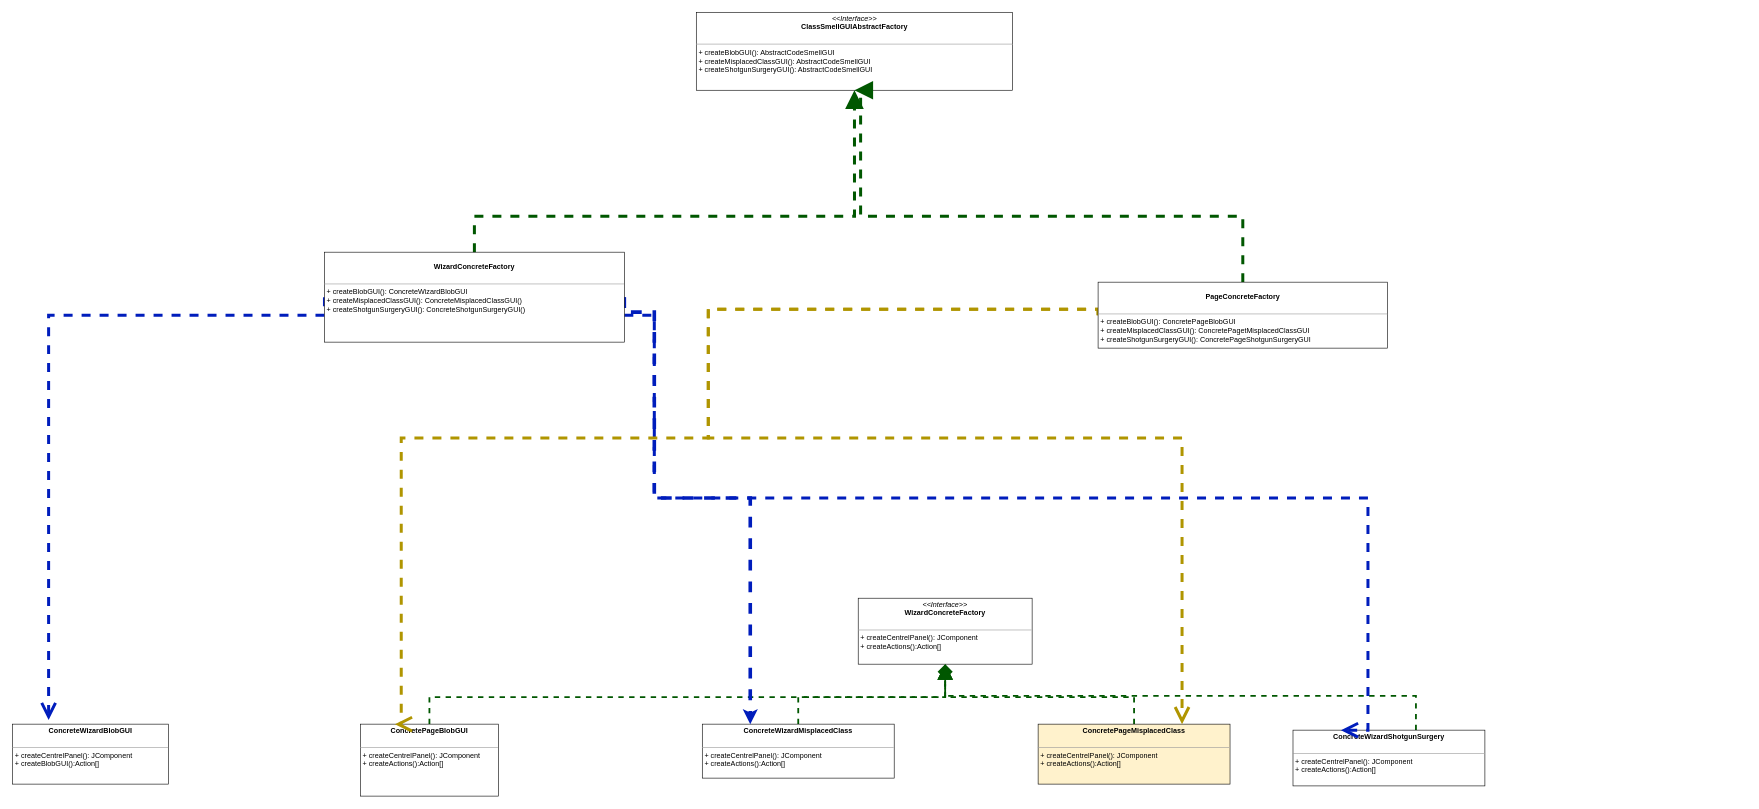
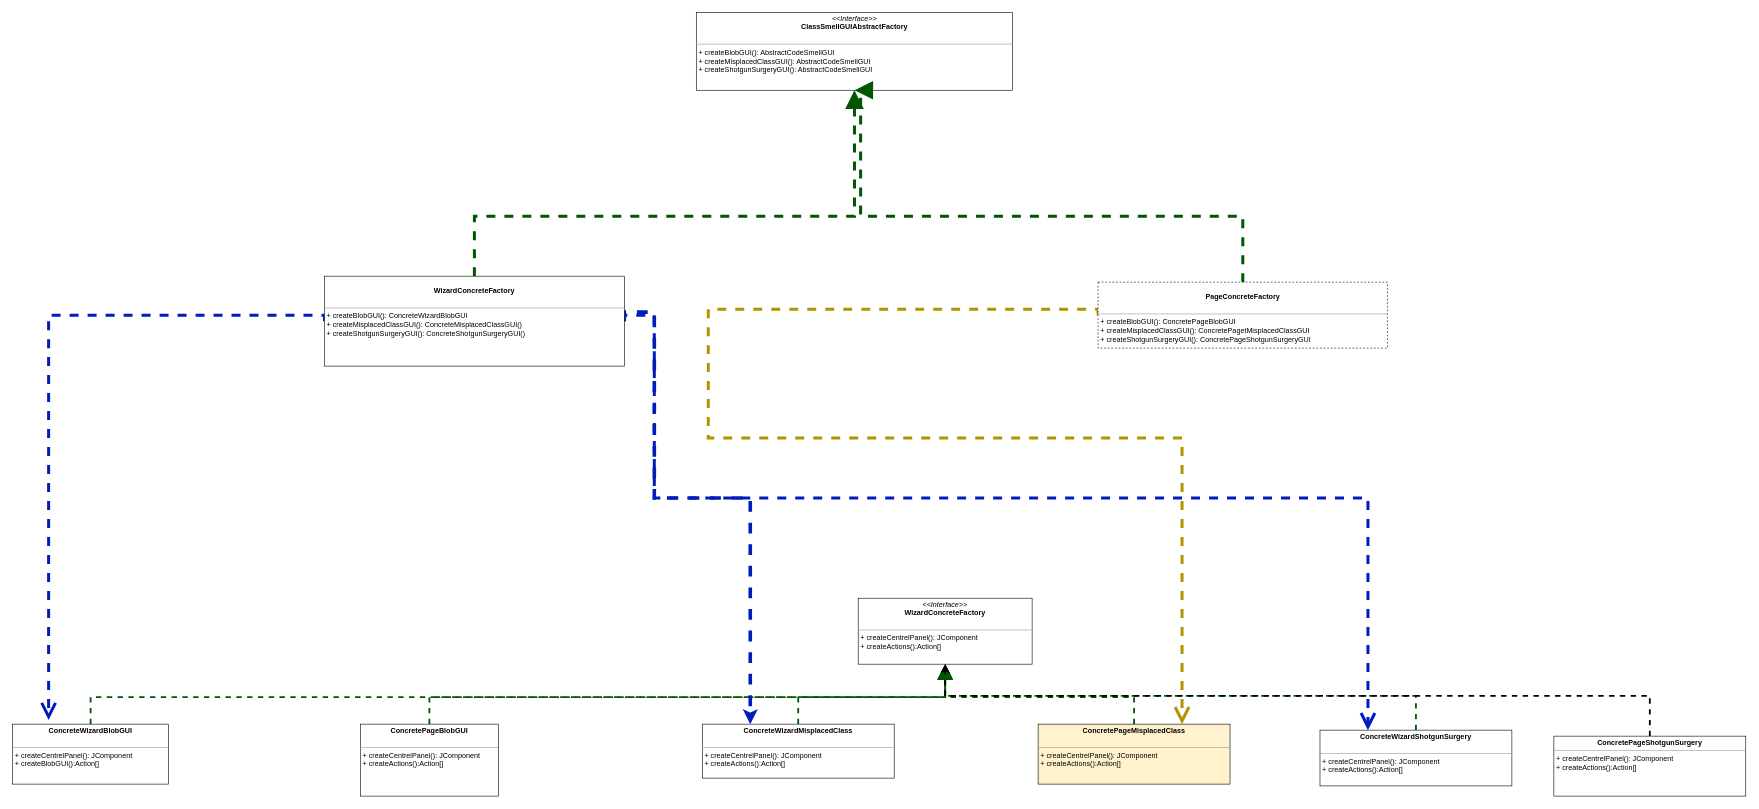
  <mxCell id="0" />
  <mxCell id="1" parent="0" />
+ <mxCell id="2" style="edgeStyle=orthogonalEdgeStyle;rounded=0;orthogonalLoop=1;jettySize=auto;html=1;exitX=0.5;exitY=0;exitDx=0;exitDy=0;entryX=0.5;entryY=1;entryDx=0;entryDy=0;endArrow=block;endFill=1;endSize=18;strokeWidth=3;fillColor=#008a00;strokeColor=#005700;dashed=1;" edge="1" parent="1" source="3" target="6"><mxGeometry relative="1" as="geometry" /></mxCell>
  <mxCell id="3" value="&lt;p style=&quot;margin:0px;margin-top:4px;text-align:center;&quot;&gt;&lt;b&gt;ConcreteWizardBlobGUI&lt;/b&gt;&lt;/p&gt;&lt;p style=&quot;margin:0px;margin-left:4px;&quot;&gt;&lt;br&gt;&lt;/p&gt;&lt;hr size=&quot;1&quot;&gt;&lt;p style=&quot;margin:0px;margin-left:4px;&quot;&gt;+ createCentrelPanel(): JComponent&lt;br&gt;+ createBlobGUI():Action[]&lt;br&gt;&lt;/p&gt;" style="verticalAlign=top;align=left;overflow=fill;fontSize=12;fontFamily=Helvetica;html=1;" vertex="1" parent="1"><mxGeometry x="20" y="1207" width="260" height="100" as="geometry" /></mxCell>
- <mxCell id="4" style="edgeStyle=orthogonalEdgeStyle;rounded=0;orthogonalLoop=1;jettySize=auto;html=1;exitX=0.5;exitY=0;exitDx=0;exitDy=0;endArrow=diamond;endFill=1;endSize=18;strokeWidth=3;fillColor=#008a00;strokeColor=#005700;dashed=1;entryX=0.5;entryY=1;entryDx=0;entryDy=0;" edge="1" parent="1" source="5" target="6"><mxGeometry relative="1" as="geometry"><mxPoint x="445.588" y="1107" as="targetPoint" /></mxGeometry></mxCell>
+ <mxCell id="4" style="edgeStyle=orthogonalEdgeStyle;rounded=0;orthogonalLoop=1;jettySize=auto;html=1;exitX=0.5;exitY=0;exitDx=0;exitDy=0;endArrow=block;endFill=1;endSize=18;strokeWidth=3;fillColor=#008a00;strokeColor=#005700;dashed=1;entryX=0.5;entryY=1;entryDx=0;entryDy=0;" edge="1" parent="1" source="5" target="6"><mxGeometry relative="1" as="geometry"><mxPoint x="445.588" y="1107" as="targetPoint" /></mxGeometry></mxCell>
  <mxCell id="5" value="&lt;p style=&quot;margin:0px;margin-top:4px;text-align:center;&quot;&gt;&lt;b&gt;ConcretePageBlobGUI&lt;/b&gt;&lt;/p&gt;&lt;p style=&quot;margin:0px;margin-left:4px;&quot;&gt;&lt;br&gt;&lt;/p&gt;&lt;hr size=&quot;1&quot;&gt;&lt;p style=&quot;margin:0px;margin-left:4px;&quot;&gt;+ createCentrelPanel(): JComponent&lt;br&gt;+ createActions():Action[]&lt;br&gt;&lt;/p&gt;" style="verticalAlign=top;align=left;overflow=fill;fontSize=12;fontFamily=Helvetica;html=1;" vertex="1" parent="1"><mxGeometry x="600" y="1207" width="230" height="120" as="geometry" /></mxCell>
  <mxCell id="6" value="&lt;p style=&quot;margin:0px;margin-top:4px;text-align:center;&quot;&gt;&lt;i&gt;&amp;lt;&amp;lt;Interface&amp;gt;&amp;gt;&lt;/i&gt;&lt;br&gt;&lt;b&gt;WizardConcreteFactory&lt;/b&gt;&lt;/p&gt;&lt;p style=&quot;margin:0px;margin-left:4px;&quot;&gt;&lt;br&gt;&lt;/p&gt;&lt;hr size=&quot;1&quot;&gt;&lt;p style=&quot;margin:0px;margin-left:4px;&quot;&gt;+ createCentrelPanel(): JComponent&lt;br&gt;+ createActions():Action[]&lt;br&gt;&lt;/p&gt;" style="verticalAlign=top;align=left;overflow=fill;fontSize=12;fontFamily=Helvetica;html=1;" vertex="1" parent="1"><mxGeometry x="1430" y="997" width="290" height="110" as="geometry" /></mxCell>
  <mxCell id="7" style="edgeStyle=orthogonalEdgeStyle;rounded=0;orthogonalLoop=1;jettySize=auto;html=1;exitX=0.5;exitY=0;exitDx=0;exitDy=0;entryX=0.5;entryY=1;entryDx=0;entryDy=0;endArrow=block;endFill=1;endSize=18;strokeWidth=3;fillColor=#008a00;strokeColor=#005700;dashed=1;" edge="1" parent="1" source="8" target="6"><mxGeometry relative="1" as="geometry" /></mxCell>
  <mxCell id="8" value="&lt;p style=&quot;margin:0px;margin-top:4px;text-align:center;&quot;&gt;&lt;b&gt;ConcreteWizardMisplacedClass&lt;/b&gt;&lt;/p&gt;&lt;p style=&quot;margin:0px;margin-left:4px;&quot;&gt;&lt;br&gt;&lt;/p&gt;&lt;hr size=&quot;1&quot;&gt;&lt;p style=&quot;margin:0px;margin-left:4px;&quot;&gt;+ createCentrelPanel(): JComponent&lt;br&gt;+ createActions():Action[]&lt;br&gt;&lt;/p&gt;" style="verticalAlign=top;align=left;overflow=fill;fontSize=12;fontFamily=Helvetica;html=1;" vertex="1" parent="1"><mxGeometry x="1170" y="1207" width="320" height="90" as="geometry" /></mxCell>
  <mxCell id="9" style="edgeStyle=orthogonalEdgeStyle;rounded=0;orthogonalLoop=1;jettySize=auto;html=1;exitX=0.5;exitY=0;exitDx=0;exitDy=0;endArrow=block;endFill=1;endSize=18;strokeWidth=3;entryX=0.5;entryY=1;entryDx=0;entryDy=0;fillColor=#008a00;strokeColor=#005700;dashed=1;" edge="1" parent="1" source="10" target="6"><mxGeometry relative="1" as="geometry"><mxPoint x="1830" y="1127" as="targetPoint" /></mxGeometry></mxCell>
  <mxCell id="10" value="&lt;p style=&quot;margin:0px;margin-top:4px;text-align:center;&quot;&gt;&lt;b&gt;ConcretePageMisplacedClass&lt;/b&gt;&lt;/p&gt;&lt;p style=&quot;margin:0px;margin-left:4px;&quot;&gt;&lt;br&gt;&lt;/p&gt;&lt;hr size=&quot;1&quot;&gt;&lt;p style=&quot;margin:0px;margin-left:4px;&quot;&gt;+ createCentrelPanel(): JComponent&lt;br&gt;+ createActions():Action[]&lt;br&gt;&lt;/p&gt;" style="verticalAlign=top;align=left;overflow=fill;fontSize=12;fontFamily=Helvetica;html=1;fillColor=#fff2cc;" vertex="1" parent="1"><mxGeometry x="1730" y="1207" width="320" height="100" as="geometry" /></mxCell>
  <mxCell id="11" style="edgeStyle=orthogonalEdgeStyle;rounded=0;orthogonalLoop=1;jettySize=auto;html=1;entryX=0.5;entryY=1;entryDx=0;entryDy=0;endArrow=block;endFill=1;endSize=18;strokeWidth=3;fillColor=#008a00;strokeColor=#005700;dashed=1;" edge="1" parent="1" source="12" target="6"><mxGeometry relative="1" as="geometry"><Array as="points"><mxPoint x="2360" y="1160" /><mxPoint x="1575" y="1160" /></Array></mxGeometry></mxCell>
- <mxCell id="12" value="&lt;p style=&quot;margin:0px;margin-top:4px;text-align:center;&quot;&gt;&lt;b&gt;ConcreteWizardShotgunSurgery&lt;/b&gt;&lt;/p&gt;&lt;p style=&quot;margin:0px;margin-left:4px;&quot;&gt;&lt;br&gt;&lt;/p&gt;&lt;hr size=&quot;1&quot;&gt;&lt;p style=&quot;margin:0px;margin-left:4px;&quot;&gt;+ createCentrelPanel(): JComponent&lt;br&gt;+ createActions():Action[]&lt;br&gt;&lt;/p&gt;" style="verticalAlign=top;align=left;overflow=fill;fontSize=12;fontFamily=Helvetica;html=1;" vertex="1" parent="1"><mxGeometry x="2155" y="1217" width="320" height="93" as="geometry" /></mxCell>
+ <mxCell id="12" value="&lt;p style=&quot;margin:0px;margin-top:4px;text-align:center;&quot;&gt;&lt;b&gt;ConcreteWizardShotgunSurgery&lt;/b&gt;&lt;/p&gt;&lt;p style=&quot;margin:0px;margin-left:4px;&quot;&gt;&lt;br&gt;&lt;/p&gt;&lt;hr size=&quot;1&quot;&gt;&lt;p style=&quot;margin:0px;margin-left:4px;&quot;&gt;+ createCentrelPanel(): JComponent&lt;br&gt;+ createActions():Action[]&lt;br&gt;&lt;/p&gt;" style="verticalAlign=top;align=left;overflow=fill;fontSize=12;fontFamily=Helvetica;html=1;" vertex="1" parent="1"><mxGeometry x="2200" y="1217" width="320" height="93" as="geometry" /></mxCell>
  <mxCell id="13" value="&lt;p style=&quot;margin:0px;margin-top:4px;text-align:center;&quot;&gt;&lt;i&gt;&amp;lt;&amp;lt;Interface&amp;gt;&amp;gt;&lt;/i&gt;&lt;br&gt;&lt;b&gt;ClassSmellGUIAbstractFactory&lt;/b&gt;&lt;/p&gt;&lt;p style=&quot;margin:0px;margin-left:4px;&quot;&gt;&lt;br&gt;&lt;/p&gt;&lt;hr size=&quot;1&quot;&gt;&lt;p style=&quot;margin:0px;margin-left:4px;&quot;&gt;+ createBlobGUI(): AbstractCodeSmellGUI&lt;br&gt;+ createMisplacedClassGUI(): AbstractCodeSmellGUI&lt;br&gt;&lt;/p&gt;&lt;p style=&quot;margin:0px;margin-left:4px;&quot;&gt;+ createShotgunSurgeryGUI(): AbstractCodeSmellGUI&lt;/p&gt;&lt;p style=&quot;margin:0px;margin-left:4px;&quot;&gt;&lt;br&gt;&lt;/p&gt;" style="verticalAlign=top;align=left;overflow=fill;fontSize=12;fontFamily=Helvetica;html=1;" vertex="1" parent="1"><mxGeometry x="1160" y="20" width="527.5" height="130" as="geometry" /></mxCell>
  <mxCell id="14" style="edgeStyle=orthogonalEdgeStyle;rounded=0;orthogonalLoop=1;jettySize=auto;html=1;exitX=0.5;exitY=0;exitDx=0;exitDy=0;entryX=0.5;entryY=1;entryDx=0;entryDy=0;endArrow=block;endFill=1;endSize=18;strokeWidth=5;fillColor=#008a00;strokeColor=#005700;dashed=1;" edge="1" parent="1" source="18" target="13"><mxGeometry relative="1" as="geometry"><Array as="points"><mxPoint x="790" y="450" /><mxPoint x="790" y="360" /><mxPoint x="1440" y="360" /></Array></mxGeometry></mxCell>
  <mxCell id="15" style="edgeStyle=orthogonalEdgeStyle;rounded=0;orthogonalLoop=1;jettySize=auto;html=1;exitX=0;exitY=0.5;exitDx=0;exitDy=0;dashed=1;endArrow=open;endFill=0;endSize=18;strokeWidth=5;fillColor=#0050ef;strokeColor=#001DBC;" edge="1" parent="1" source="18"><mxGeometry relative="1" as="geometry"><Array as="points"><mxPoint x="540" y="525" /><mxPoint x="80" y="525" /></Array><mxPoint x="80" y="1200" as="targetPoint" /></mxGeometry></mxCell>
  <mxCell id="16" style="edgeStyle=orthogonalEdgeStyle;rounded=0;orthogonalLoop=1;jettySize=auto;html=1;exitX=1;exitY=0.5;exitDx=0;exitDy=0;entryX=0.25;entryY=0;entryDx=0;entryDy=0;dashed=1;endArrow=open;endFill=0;endSize=18;strokeWidth=5;fillColor=#0050ef;strokeColor=#001DBC;" edge="1" parent="1" source="18" target="12"><mxGeometry relative="1" as="geometry"><Array as="points"><mxPoint x="1040" y="525" /><mxPoint x="1090" y="525" /><mxPoint x="1090" y="830" /><mxPoint x="2280" y="830" /></Array></mxGeometry></mxCell>
  <mxCell id="17" style="edgeStyle=orthogonalEdgeStyle;rounded=0;orthogonalLoop=1;jettySize=auto;html=1;exitX=1;exitY=0.5;exitDx=0;exitDy=0;entryX=0.25;entryY=0;entryDx=0;entryDy=0;fillColor=#0050ef;strokeColor=#001DBC;dashed=1;strokeWidth=6;" edge="1" parent="1" source="18" target="8"><mxGeometry relative="1" as="geometry"><Array as="points"><mxPoint x="1040" y="520" /><mxPoint x="1090" y="520" /><mxPoint x="1090" y="830" /><mxPoint x="1250" y="830" /></Array></mxGeometry></mxCell>
- <mxCell id="18" value="&lt;p style=&quot;margin:0px;margin-top:4px;text-align:center;&quot;&gt;&lt;br&gt;&lt;b&gt;WizardConcreteFactory&lt;/b&gt;&lt;/p&gt;&lt;p style=&quot;margin:0px;margin-left:4px;&quot;&gt;&lt;br&gt;&lt;/p&gt;&lt;hr size=&quot;1&quot;&gt;&lt;p style=&quot;margin: 0px 0px 0px 4px;&quot;&gt;+ createBlobGUI(): ConcreteWizardBlobGUI&lt;br&gt;+ createMisplacedClassGUI(): ConcreteMisplacedClassGUI()&lt;br&gt;&lt;/p&gt;&lt;p style=&quot;margin: 0px 0px 0px 4px;&quot;&gt;+ createShotgunSurgeryGUI(): ConcreteShotgunSurgeryGUI()&lt;/p&gt;" style="verticalAlign=top;align=left;overflow=fill;fontSize=12;fontFamily=Helvetica;html=1;" vertex="1" parent="1"><mxGeometry x="540" y="420" width="500" height="150" as="geometry" /></mxCell>
+ <mxCell id="18" value="&lt;p style=&quot;margin:0px;margin-top:4px;text-align:center;&quot;&gt;&lt;br&gt;&lt;b&gt;WizardConcreteFactory&lt;/b&gt;&lt;/p&gt;&lt;p style=&quot;margin:0px;margin-left:4px;&quot;&gt;&lt;br&gt;&lt;/p&gt;&lt;hr size=&quot;1&quot;&gt;&lt;p style=&quot;margin: 0px 0px 0px 4px;&quot;&gt;+ createBlobGUI(): ConcreteWizardBlobGUI&lt;br&gt;+ createMisplacedClassGUI(): ConcreteMisplacedClassGUI()&lt;br&gt;&lt;/p&gt;&lt;p style=&quot;margin: 0px 0px 0px 4px;&quot;&gt;+ createShotgunSurgeryGUI(): ConcreteShotgunSurgeryGUI()&lt;/p&gt;" style="verticalAlign=top;align=left;overflow=fill;fontSize=12;fontFamily=Helvetica;html=1;" vertex="1" parent="1"><mxGeometry x="540" y="460" width="500" height="150" as="geometry" /></mxCell>
  <mxCell id="19" style="edgeStyle=orthogonalEdgeStyle;rounded=0;orthogonalLoop=1;jettySize=auto;html=1;entryX=0.5;entryY=1;entryDx=0;entryDy=0;endArrow=block;endFill=1;endSize=18;strokeWidth=5;fillColor=#008a00;strokeColor=#005700;dashed=1;" edge="1" parent="1" source="22" target="13"><mxGeometry relative="1" as="geometry"><Array as="points"><mxPoint x="2071" y="360" /><mxPoint x="1434" y="360" /></Array></mxGeometry></mxCell>
- <mxCell id="20" style="edgeStyle=orthogonalEdgeStyle;rounded=0;orthogonalLoop=1;jettySize=auto;html=1;exitX=0;exitY=0.5;exitDx=0;exitDy=0;entryX=0.25;entryY=0;entryDx=0;entryDy=0;dashed=1;endArrow=open;endFill=0;endSize=18;strokeWidth=5;fillColor=#e3c800;strokeColor=#B09500;" edge="1" parent="1" source="22" target="5"><mxGeometry relative="1" as="geometry"><Array as="points"><mxPoint x="1830" y="515" /><mxPoint x="1180" y="515" /><mxPoint x="1180" y="730" /><mxPoint x="668" y="730" /></Array></mxGeometry></mxCell>
  <mxCell id="21" style="edgeStyle=orthogonalEdgeStyle;rounded=0;orthogonalLoop=1;jettySize=auto;html=1;exitX=0;exitY=0.5;exitDx=0;exitDy=0;dashed=1;endArrow=open;endFill=0;endSize=18;strokeWidth=5;fillColor=#e3c800;strokeColor=#B09500;entryX=0.75;entryY=0;entryDx=0;entryDy=0;" edge="1" parent="1" source="22" target="10"><mxGeometry relative="1" as="geometry"><Array as="points"><mxPoint x="1830" y="515" /><mxPoint x="1180" y="515" /><mxPoint x="1180" y="730" /><mxPoint x="1970" y="730" /></Array><mxPoint x="1570" y="1400" as="targetPoint" /></mxGeometry></mxCell>
- <mxCell id="22" value="&lt;p style=&quot;margin:0px;margin-top:4px;text-align:center;&quot;&gt;&lt;br&gt;&lt;b&gt;PageConcreteFactory&lt;/b&gt;&lt;/p&gt;&lt;p style=&quot;margin:0px;margin-left:4px;&quot;&gt;&lt;br&gt;&lt;/p&gt;&lt;hr size=&quot;1&quot;&gt;&lt;p style=&quot;margin: 0px 0px 0px 4px;&quot;&gt;+ createBlobGUI(): ConcretePageBlobGUI&lt;br&gt;+ createMisplacedClassGUI(): ConcretePagetMisplacedClassGUI&lt;br&gt;&lt;/p&gt;&lt;p style=&quot;margin: 0px 0px 0px 4px;&quot;&gt;+ createShotgunSurgeryGUI(): ConcretePageShotgunSurgeryGUI&lt;/p&gt;" style="verticalAlign=top;align=left;overflow=fill;fontSize=12;fontFamily=Helvetica;html=1;" vertex="1" parent="1"><mxGeometry x="1830" y="470" width="482.5" height="110" as="geometry" /></mxCell>
+ <mxCell id="22" value="&lt;p style=&quot;margin:0px;margin-top:4px;text-align:center;&quot;&gt;&lt;br&gt;&lt;b&gt;PageConcreteFactory&lt;/b&gt;&lt;/p&gt;&lt;p style=&quot;margin:0px;margin-left:4px;&quot;&gt;&lt;br&gt;&lt;/p&gt;&lt;hr size=&quot;1&quot;&gt;&lt;p style=&quot;margin: 0px 0px 0px 4px;&quot;&gt;+ createBlobGUI(): ConcretePageBlobGUI&lt;br&gt;+ createMisplacedClassGUI(): ConcretePagetMisplacedClassGUI&lt;br&gt;&lt;/p&gt;&lt;p style=&quot;margin: 0px 0px 0px 4px;&quot;&gt;+ createShotgunSurgeryGUI(): ConcretePageShotgunSurgeryGUI&lt;/p&gt;" style="verticalAlign=top;align=left;overflow=fill;fontSize=12;fontFamily=Helvetica;html=1;dashed=1;" vertex="1" parent="1"><mxGeometry x="1830" y="470" width="482.5" height="110" as="geometry" /></mxCell>
+ <mxCell id="23" style="edgeStyle=orthogonalEdgeStyle;rounded=0;orthogonalLoop=1;jettySize=auto;html=1;dashed=1;strokeWidth=3;" edge="1" parent="1" source="24" target="6"><mxGeometry relative="1" as="geometry"><Array as="points"><mxPoint x="2750" y="1160" /><mxPoint x="1575" y="1160" /></Array></mxGeometry></mxCell>
+ <mxCell id="24" value="&lt;p style=&quot;margin:0px;margin-top:4px;text-align:center;&quot;&gt;&lt;b&gt;ConcretePageShotgunSurgery&lt;/b&gt;&lt;br&gt;&lt;/p&gt;&lt;hr size=&quot;1&quot;&gt;&lt;p style=&quot;margin:0px;margin-left:4px;&quot;&gt;+ createCentrelPanel(): JComponent&lt;br&gt;+ createActions():Action[]&lt;br&gt;&lt;/p&gt;" style="verticalAlign=top;align=left;overflow=fill;fontSize=12;fontFamily=Helvetica;html=1;" vertex="1" parent="1"><mxGeometry x="2590" y="1227" width="320" height="100" as="geometry" /></mxCell>
